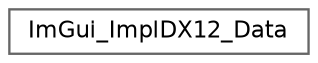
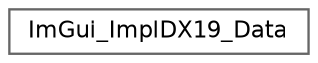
  digraph {
    rankdir=TB
-   n1 [color=grey40 fillcolor=white fontname=Helvetica fontsize=10 height=0.2 label=ImGui_ImplDX12_Data shape=box style=filled width=0.4]
+   n1 [color=grey40 fillcolor=white fontname=Helvetica fontsize=10 height=0.2 label=ImGui_ImplDX19_Data shape=box style=filled width=0.4]
  }
